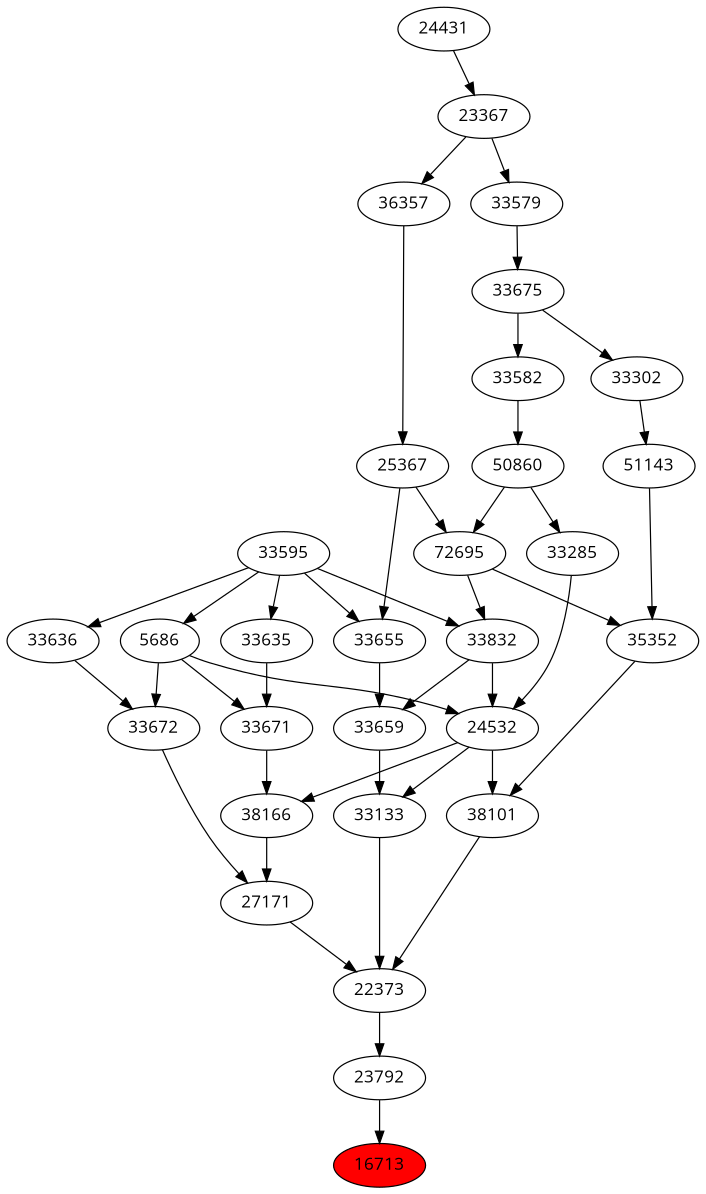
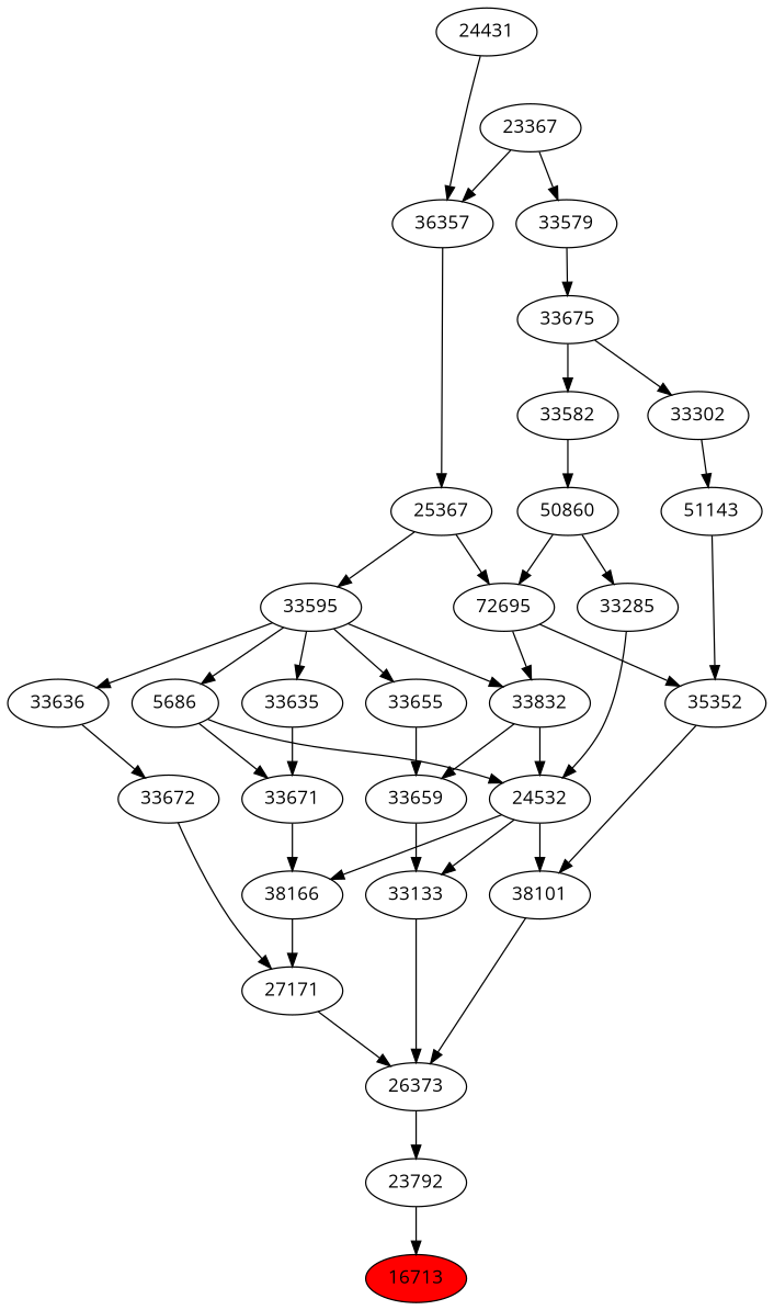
  strict digraph {
    fontname="Open Sans"
    node [fontname="Open Sans"]
    edge [fontname="Open Sans"]
    n1 [fillcolor=red label=16713 style=filled]
    n2 [label=23792]
-   n3 [label=22373]
+   n3 [label=26373]
    n4 [label=27171]
    n5 [label=38101]
    n6 [label=33133]
    n7 [label=33672]
    n8 [label=38166]
    n9 [label=24532]
    n10 [label=35352]
    n11 [label=33659]
    n12 [label=33636]
    n13 [label=5686]
    n14 [label=33671]
    n15 [label=33285]
    n16 [label=33832]
    n17 [label=51143]
    n18 [label=33655]
    n19 [label=33595]
    n20 [label=33635]
    n21 [label=50860]
    n22 [label=72695]
    n23 [label=33302]
    n24 [label=25367]
    n25 [label=33582]
    n26 [label=33675]
    n27 [label=36357]
    n28 [label=33579]
    n29 [label=23367]
    n30 [label=24431]
    n2 -> n1
    n3 -> n2
    n4 -> n3
    n5 -> n3
    n6 -> n3
    n7 -> n4
    n8 -> n4
    n9 -> n5
    n9 -> n6
    n9 -> n8
    n10 -> n5
    n11 -> n6
    n12 -> n7
-   n13 -> n7
    n13 -> n9
    n13 -> n14
    n14 -> n8
    n15 -> n9
    n16 -> n9
    n16 -> n11
    n17 -> n10
    n18 -> n11
    n19 -> n12
    n19 -> n13
    n19 -> n16
    n19 -> n18
    n19 -> n20
    n20 -> n14
    n21 -> n15
    n21 -> n22
    n22 -> n10
    n22 -> n16
    n23 -> n17
-   n24 -> n18
+   n24 -> n19
    n24 -> n22
    n25 -> n21
    n26 -> n23
    n26 -> n25
    n27 -> n24
    n28 -> n26
    n29 -> n27
    n29 -> n28
-   n30 -> n29
+   n30 -> n27
  }
